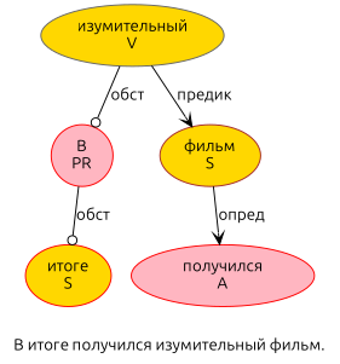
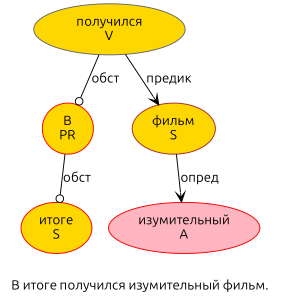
  digraph {
    fontname=Ubuntu
    label="В итоге получился изумительный фильм."
    node [color=red fillcolor=gold fontname=Ubuntu penwidth=1 shape=ellipse style=filled]
    edge [arrowhead=odot fontname=Ubuntu]
-   n1 [fillcolor=lightpink label="В\nPR"]
+   n1 [label="В\nPR"]
    n2 [label="итоге\nS"]
-   n3 [color=gray40 label="изумительный\nV"]
+   n3 [color=gray40 label="получился\nV"]
    n4 [color=brown label="фильм\nS"]
-   n5 [fillcolor=lightpink label="получился\nA"]
+   n5 [fillcolor=lightpink label="изумительный\nA"]
    n1 -> n2 [label="обст"]
    n3 -> n1 [label="обст"]
    n3 -> n4 [arrowhead=vee label="предик"]
    n4 -> n5 [arrowhead=vee label="опред"]
  }
